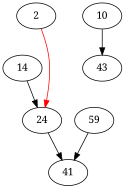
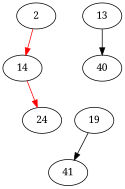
  strict digraph {
    fontname="Noto Serif"
    node [fontname="Noto Serif"]
    edge [fontname="Noto Serif"]
    2 [entry=true]
    14
-   10
-   43
+   10 [label=13]
+   43 [label=40]
    24
-   19 [label=59]
+   19
    41
-   2 -> 24 [color=red cond=false]
-   14 -> 24 [color=black cond=false]
+   2 -> 14 [color=red cond=false]
+   14 -> 24 [color=red cond=false]
    10 -> 43
-   24 -> 41
    19 -> 41
  }
